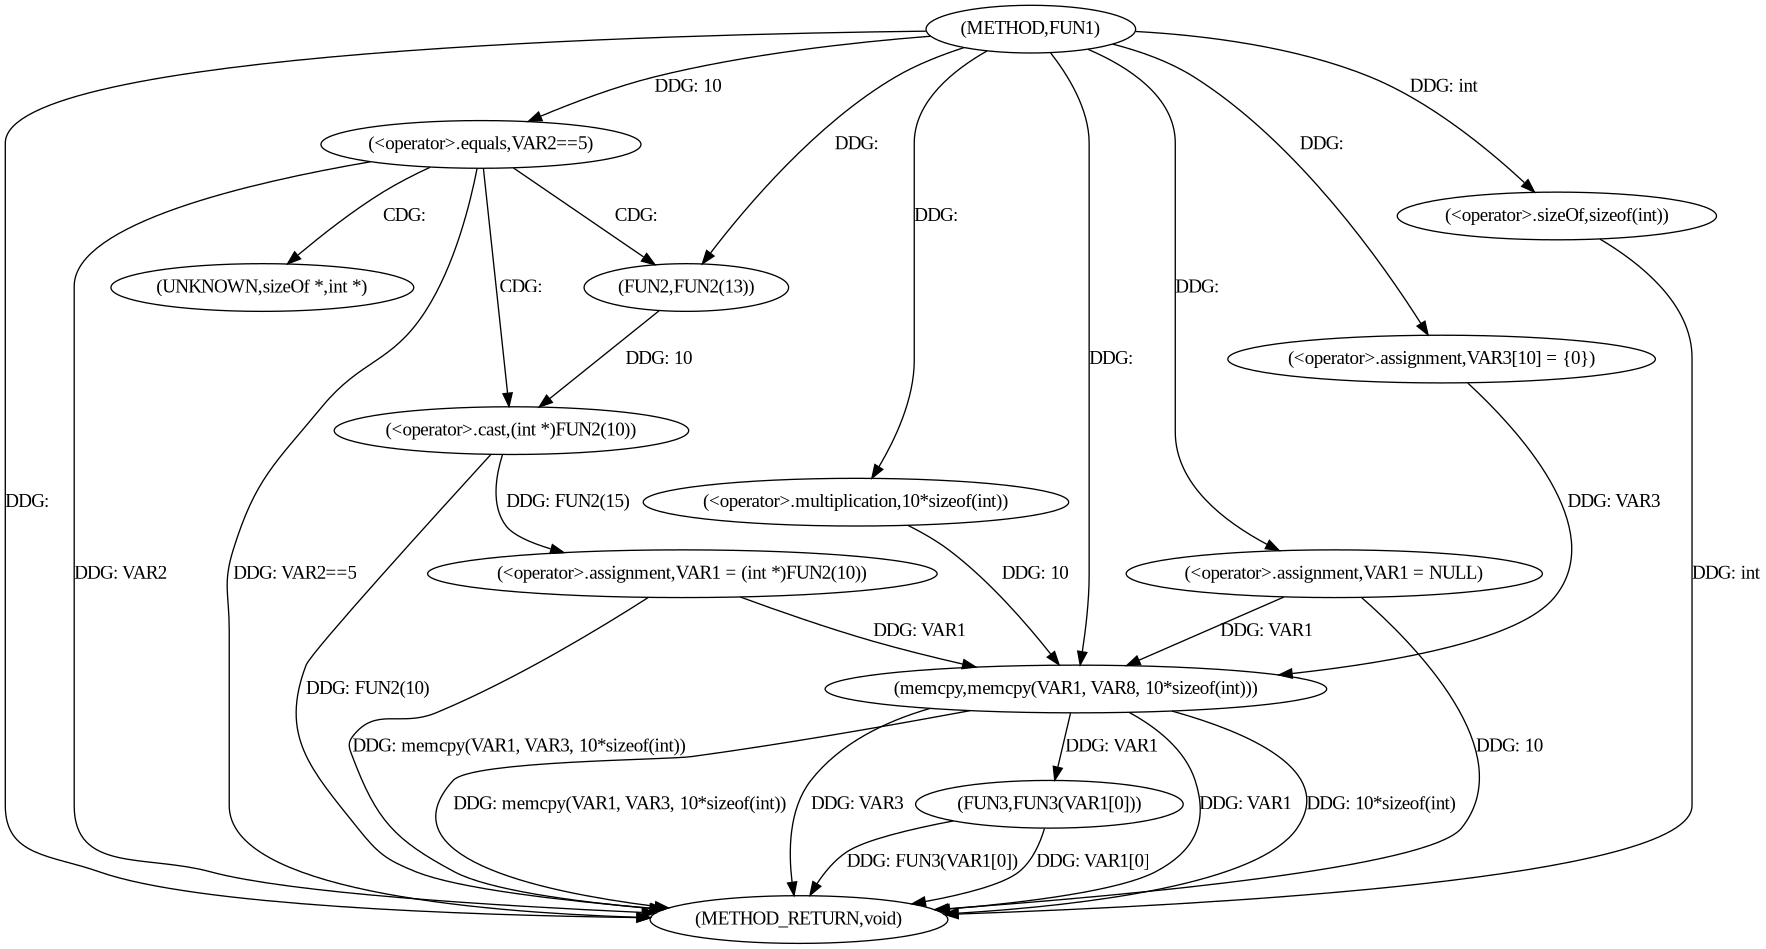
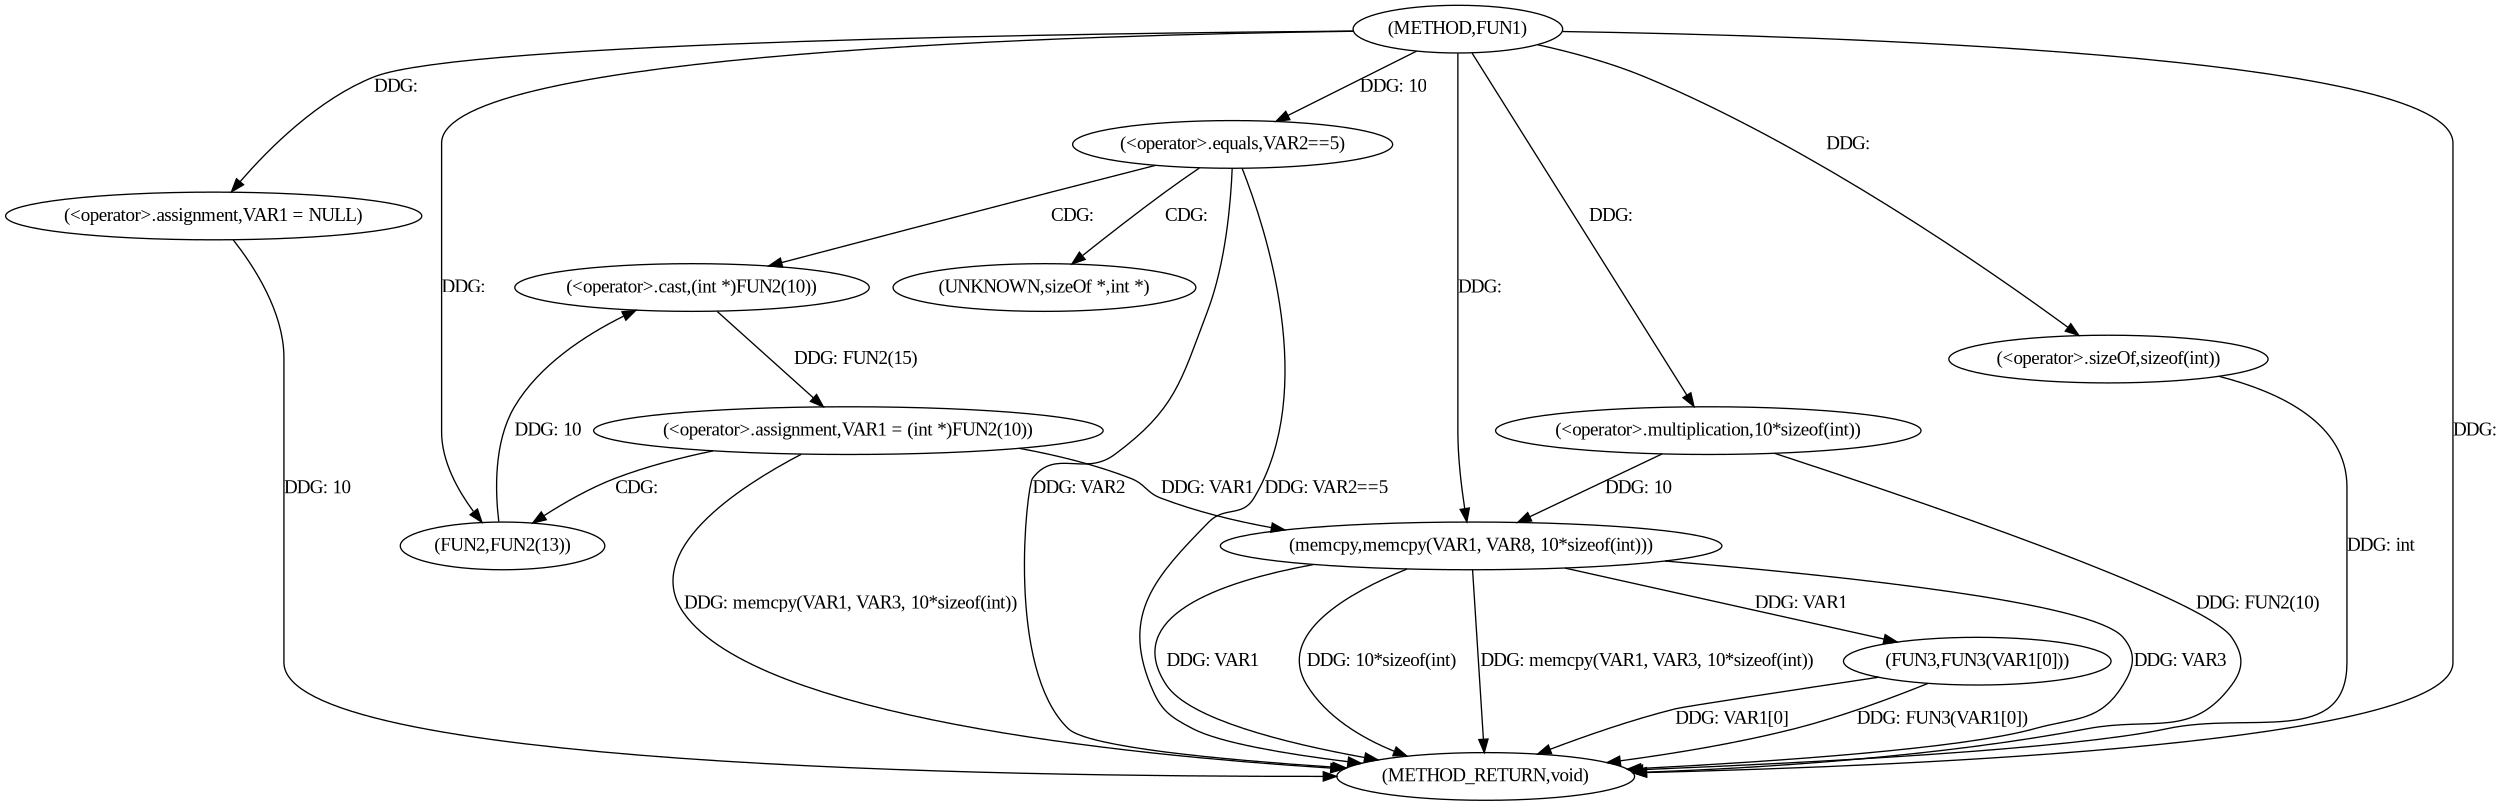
  digraph {
    fontname="Liberation Serif"
    node [fontname="Liberation Serif"]
    edge [fontname="Liberation Serif"]
    n1 [label="(METHOD,FUN1)"]
    n2 [label="(<operator>.assignment,VAR1 = NULL)"]
    n3 [label="(<operator>.equals,VAR2==5)"]
    n4 [label="(FUN2,FUN2(13))"]
-   n5 [label="(<operator>.assignment,VAR3[10] = {0})"]
    n6 [label="(memcpy,memcpy(VAR1, VAR8, 10*sizeof(int)))"]
    n7 [label="(<operator>.multiplication,10*sizeof(int))"]
    n8 [label="(<operator>.sizeOf,sizeof(int))"]
    n9 [label="(METHOD_RETURN,void)"]
    n10 [label="(<operator>.cast,(int *)FUN2(10))"]
    n11 [label="(UNKNOWN,sizeOf *,int *)"]
    n12 [label="(<operator>.assignment,VAR1 = (int *)FUN2(10))"]
    n13 [label="(FUN3,FUN3(VAR1[0]))"]
    n1 -> n2 [label="DDG: "]
    n1 -> n3 [label="DDG: 10"]
    n1 -> n4 [label="DDG: "]
-   n1 -> n5 [label="DDG: "]
    n1 -> n6 [label="DDG: "]
    n1 -> n7 [label="DDG: "]
-   n1 -> n8 [label="DDG: int"]
+   n1 -> n8 [label="DDG: "]
    n1 -> n9 [label="DDG: "]
-   n2 -> n6 [label="DDG: VAR1"]
    n2 -> n9 [label="DDG: 10"]
-   n3 -> n4 [label="CDG: "]
+   n12 -> n4 [label="CDG: "]
    n3 -> n9 [label="DDG: VAR2"]
    n3 -> n9 [label="DDG: VAR2==5"]
    n3 -> n10 [label="CDG: "]
    n3 -> n11 [label="CDG: "]
    n4 -> n10 [label="DDG: 10"]
-   n5 -> n6 [label="DDG: VAR3"]
    n6 -> n9 [label="DDG: VAR3"]
    n6 -> n9 [label="DDG: VAR1"]
    n6 -> n9 [label="DDG: 10*sizeof(int)"]
    n6 -> n9 [label="DDG: memcpy(VAR1, VAR3, 10*sizeof(int))"]
    n6 -> n13 [label="DDG: VAR1"]
    n7 -> n6 [label="DDG: 10"]
    n8 -> n9 [label="DDG: int"]
-   n10 -> n9 [label="DDG: FUN2(10)"]
+   n7 -> n9 [label="DDG: FUN2(10)"]
    n10 -> n12 [label="DDG: FUN2(15)"]
    n12 -> n6 [label="DDG: VAR1"]
    n12 -> n9 [label="DDG: memcpy(VAR1, VAR3, 10*sizeof(int))"]
    n13 -> n9 [label="DDG: FUN3(VAR1[0])"]
    n13 -> n9 [label="DDG: VAR1[0]"]
  }
